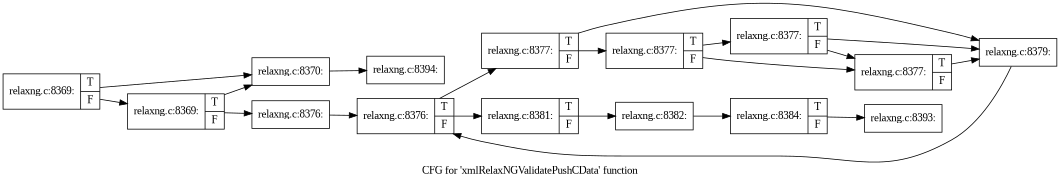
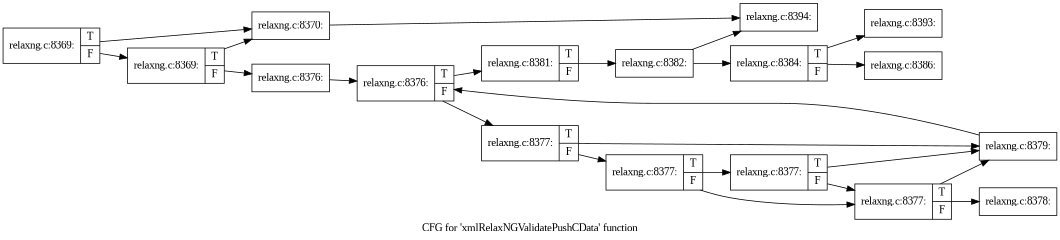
  digraph {
    fontname="Liberation Serif"
    label="CFG for 'xmlRelaxNGValidatePushCData' function"
    rankdir=LR
    node [fontname="Liberation Serif" shape=record]
    edge [fontname="Liberation Serif"]
    n1 [label="{relaxng.c:8370:}"]
    n2 [label="{relaxng.c:8394:}"]
    n3 [label="{relaxng.c:8369:|{<s0>T|<s1>F}}"]
    n4 [label="{relaxng.c:8369:|{<s0>T|<s1>F}}"]
    n5 [label="{relaxng.c:8376:}"]
    n6 [label="{relaxng.c:8376:|{<s0>T|<s1>F}}"]
    n7 [label="{relaxng.c:8377:|{<s0>T|<s1>F}}"]
    n8 [label="{relaxng.c:8381:|{<s0>T|<s1>F}}"]
    n9 [label="{relaxng.c:8379:}"]
    n10 [label="{relaxng.c:8377:|{<s0>T|<s1>F}}"]
    n11 [label="{relaxng.c:8382:}"]
    n12 [label="{relaxng.c:8377:|{<s0>T|<s1>F}}"]
    n13 [label="{relaxng.c:8377:|{<s0>T|<s1>F}}"]
    n14 [label="{relaxng.c:8384:|{<s0>T|<s1>F}}"]
+   n15 [label="{relaxng.c:8386:}"]
    n16 [label="{relaxng.c:8393:}"]
+   n17 [label="{relaxng.c:8378:}"]
    n1 -> n2
    n3 -> n1
    n3 -> n4
    n4 -> n1
    n4 -> n5
    n5 -> n6
    n6 -> n7
    n6 -> n8
    n7 -> n9
    n7 -> n10
    n8 -> n11
    n9 -> n6
    n10 -> n12
    n10 -> n13
+   n11 -> n2
    n11 -> n14
    n12 -> n9
    n12 -> n13
    n13 -> n9
+   n13 -> n17
+   n14 -> n15
    n14 -> n16
  }
